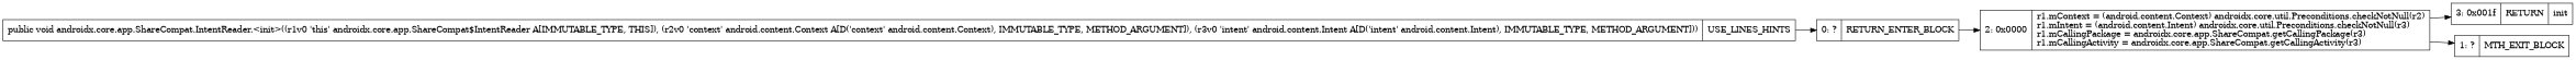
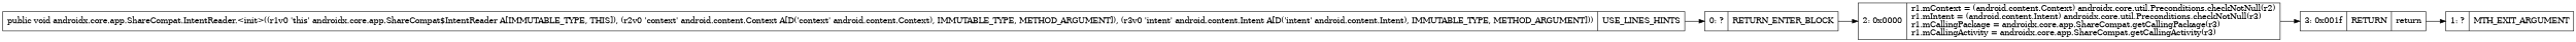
  digraph {
    rankdir=LR
    node [shape=record]
    n1 [label="{0\:\ ?|RETURN_ENTER_BLOCK\l}"]
    n2 [label="{2\:\ 0x0000|r1.mContext = (android.content.Context) androidx.core.util.Preconditions.checkNotNull(r2)\lr1.mIntent = (android.content.Intent) androidx.core.util.Preconditions.checkNotNull(r3)\lr1.mCallingPackage = androidx.core.app.ShareCompat.getCallingPackage(r3)\lr1.mCallingActivity = androidx.core.app.ShareCompat.getCallingActivity(r3)\l}"]
-   n3 [label="{3\:\ 0x001f|RETURN\l|init\l}"]
-   n4 [label="{1\:\ ?|MTH_EXIT_BLOCK\l}"]
+   n3 [label="{3\:\ 0x001f|RETURN\l|return\l}"]
+   n4 [label="{1\:\ ?|MTH_EXIT_ARGUMENT\l}"]
    n5 [label="{public void androidx.core.app.ShareCompat.IntentReader.\<init\>((r1v0 'this' androidx.core.app.ShareCompat$IntentReader A[IMMUTABLE_TYPE, THIS]), (r2v0 'context' android.content.Context A[D('context' android.content.Context), IMMUTABLE_TYPE, METHOD_ARGUMENT]), (r3v0 'intent' android.content.Intent A[D('intent' android.content.Intent), IMMUTABLE_TYPE, METHOD_ARGUMENT]))  | USE_LINES_HINTS\l}"]
    n1 -> n2
    n2 -> n3
-   n2 -> n4
+   n3 -> n4
    n5 -> n1
  }
